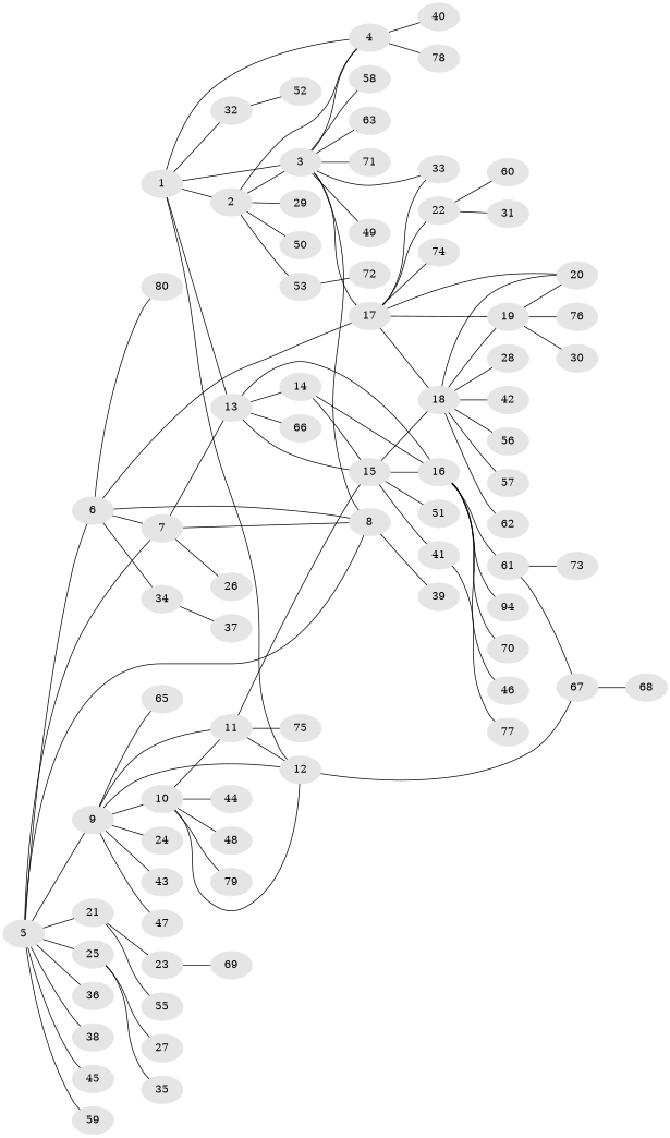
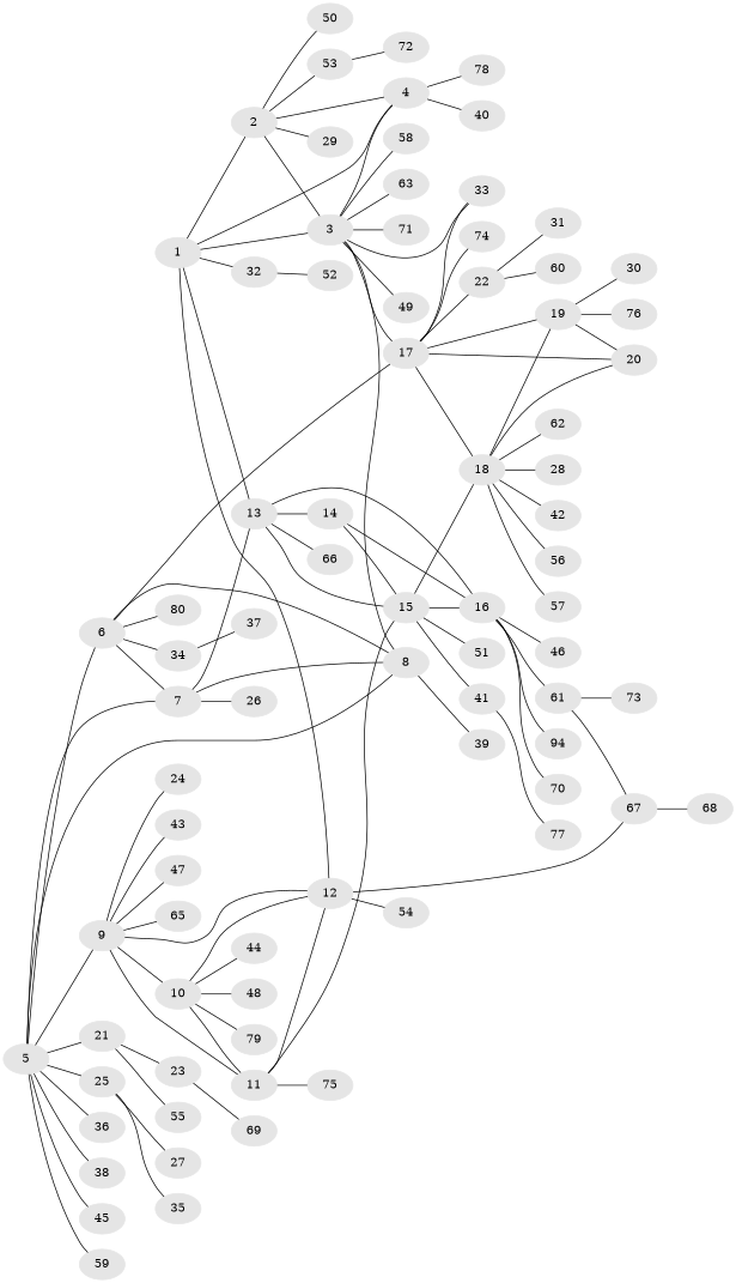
  graph {
    rankdir=LR
    node [color=gray90 style=filled]
    1
    2
    3
    4
    12
    13
    32
    29
    50
    53
    8
    17
    33
    49
    58
    63
    71
    40
    78
+   54
    67
    15
    14
    16
    66
    52
    72
    39
    18
    19
    20
    22
    74
    5
    6
    7
    9
    21
    25
    36
    38
    45
    59
    34
    80
    26
    10
    11
    24
    43
    47
    65
    23
    55
    27
    35
    37
    44
    48
    79
    75
    41
    51
    28
    42
    56
    57
    62
    68
    46
    61
    n72 [label=94]
    70
    77
    73
    30
    76
    31
    60
    69
    1 -- 2
    1 -- 3
    1 -- 4
    1 -- 12
    1 -- 13
    1 -- 32
    2 -- 3
    2 -- 4
    2 -- 29
    2 -- 50
    2 -- 53
    3 -- 4
    3 -- 8
    3 -- 17
    3 -- 33
    3 -- 49
    3 -- 58
    3 -- 63
    3 -- 71
    4 -- 40
    4 -- 78
+   12 -- 54
    12 -- 67
    13 -- 15
    13 -- 14
    13 -- 16
    13 -- 66
    32 -- 52
    53 -- 72
    8 -- 39
    17 -- 33
    17 -- 18
    17 -- 19
    17 -- 20
    17 -- 22
    17 -- 74
    67 -- 68
    15 -- 16
    15 -- 18
    15 -- 41
    15 -- 51
    14 -- 15
    14 -- 16
    16 -- 46
    16 -- 61
    16 -- n72
    16 -- 70
    18 -- 19
    18 -- 20
    18 -- 28
    18 -- 42
    18 -- 56
    18 -- 57
    18 -- 62
    19 -- 20
    19 -- 30
    19 -- 76
    22 -- 31
    22 -- 60
    5 -- 8
    5 -- 6
    5 -- 7
    5 -- 9
    5 -- 21
    5 -- 25
    5 -- 36
    5 -- 38
    5 -- 45
    5 -- 59
    6 -- 8
    6 -- 17
    6 -- 7
    6 -- 34
    6 -- 80
    7 -- 13
    7 -- 8
    7 -- 26
    9 -- 12
    9 -- 10
    9 -- 11
    9 -- 24
    9 -- 43
    9 -- 47
    9 -- 65
    21 -- 23
    21 -- 55
    25 -- 27
    25 -- 35
    34 -- 37
    10 -- 12
    10 -- 11
    10 -- 44
    10 -- 48
    10 -- 79
    11 -- 12
    11 -- 15
    11 -- 75
    23 -- 69
    41 -- 77
    61 -- 67
    61 -- 73
  }
